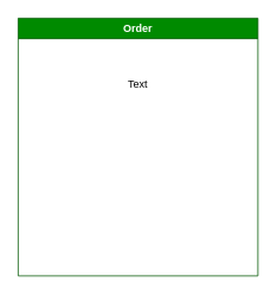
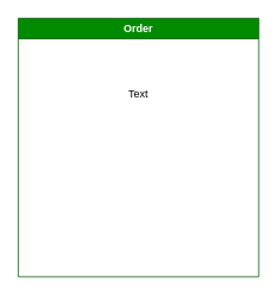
  <mxCell id="0" />
  <mxCell id="1" parent="0" />
  <mxCell id="2" value="Order" style="swimlane;fillColor=#008a00;fontColor=#ffffff;strokeColor=#005700;" vertex="1" parent="1"><mxGeometry x="20" y="20" width="270" height="290" as="geometry" /></mxCell>
- <mxCell id="3" value="Text" style="text;html=1;strokeColor=none;fillColor=none;align=center;verticalAlign=middle;whiteSpace=wrap;rounded=0;" vertex="1" parent="2"><mxGeometry x="105" y="60" width="60" height="30" as="geometry" /></mxCell>
+ <mxCell id="3" value="Text" style="text;html=1;strokeColor=none;fillColor=none;align=center;verticalAlign=middle;whiteSpace=wrap;rounded=0;" vertex="1" parent="2"><mxGeometry x="105" y="70" width="60" height="30" as="geometry" /></mxCell>
